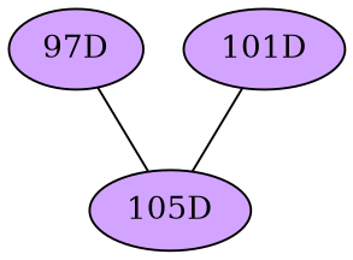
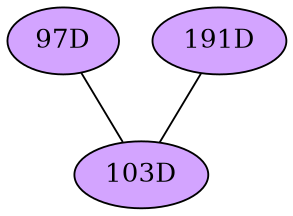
  graph {
    node [fillcolor="#D3A4FF" style=radial]
    edge [penwidth=1]
    "97D"
-   "105D"
-   "101D"
+   "105D" [label="103D"]
+   "101D" [label="191D"]
    "97D" -- "105D"
    "101D" -- "105D"
  }
